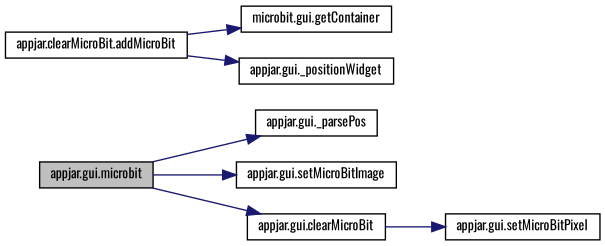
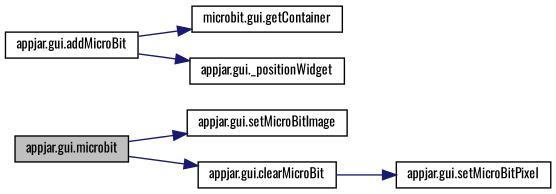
  digraph {
    fontname=Oswald
    rankdir=LR
    node [color=black fillcolor=white fontname=Oswald fontsize=10 shape=record style=filled]
    edge [color=midnightblue fontname=Oswald fontsize=10 labelfontname=Helvetica labelfontsize=10 style=solid]
    n1 [fillcolor=grey75 fontcolor=black height=0.2 label="appjar.gui.microbit" width=0.4]
-   n2 [height=0.2 label="appjar.gui._parsePos" width=0.4]
    n3 [height=0.2 label="appjar.gui.setMicroBitImage" width=0.4]
    n4 [height=0.2 label="appjar.gui.clearMicroBit" width=0.4]
-   n5 [height=0.2 label="appjar.clearMicroBit.addMicroBit" width=0.4]
+   n5 [height=0.2 label="appjar.gui.addMicroBit" width=0.4]
    n6 [height=0.2 label="microbit.gui.getContainer" width=0.4]
    n7 [height=0.2 label="appjar.gui._positionWidget" width=0.4]
    n8 [height=0.2 label="appjar.gui.setMicroBitPixel" width=0.4]
-   n1 -> n2
    n1 -> n3
    n1 -> n4
    n4 -> n8
    n5 -> n6
    n5 -> n7
  }
